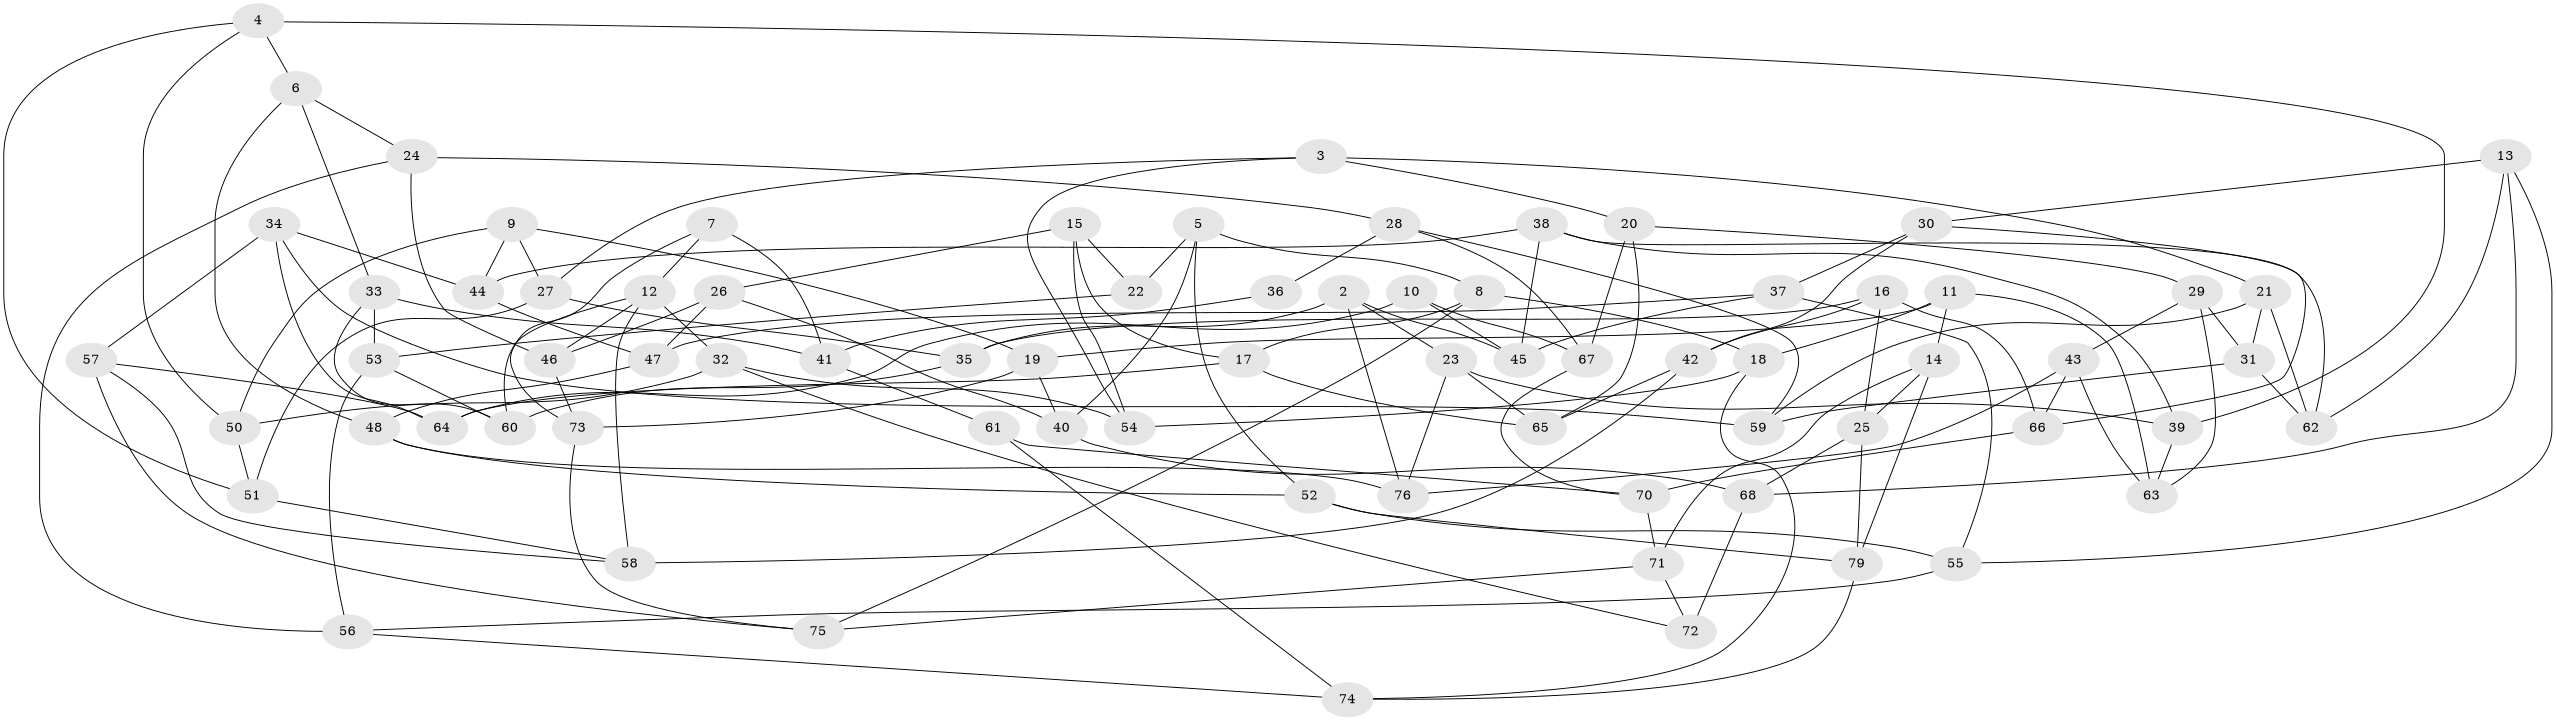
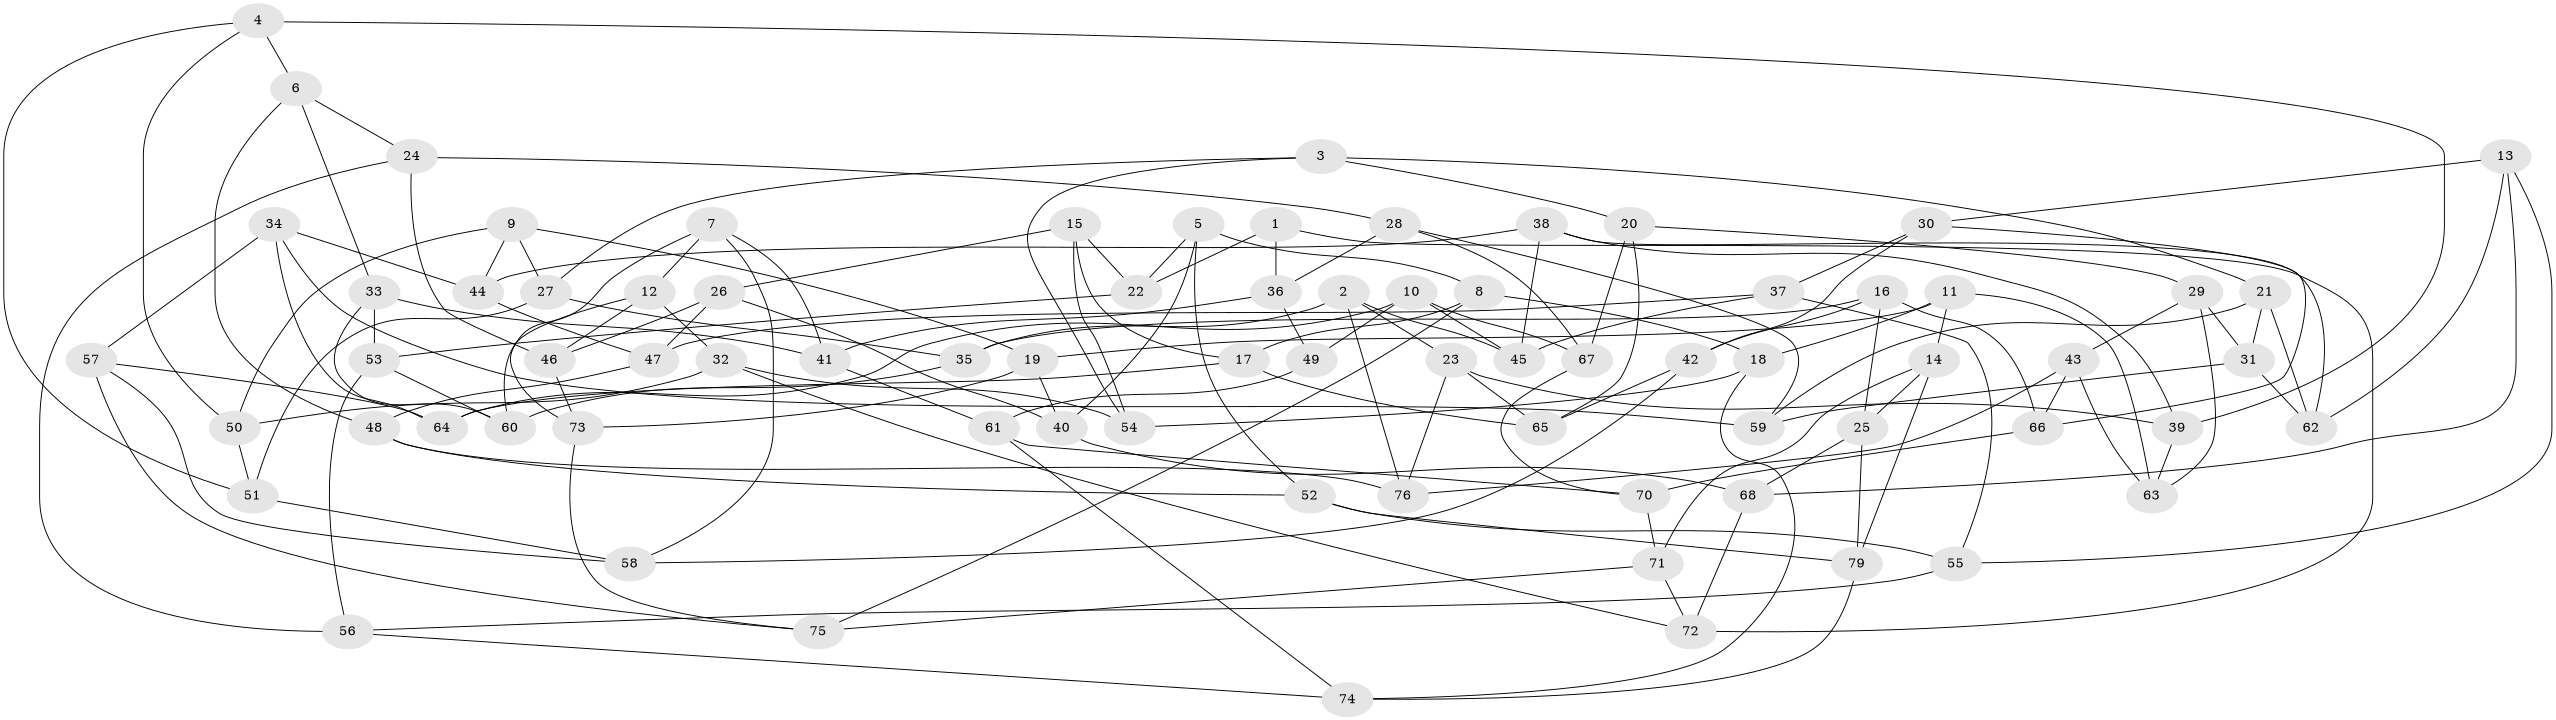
  graph {
    node [color=gray90 style=filled]
+   1
    22
    36
    72
    53
+   49
    41
    61
    2
    23
    35
    45
    76
    39
    65
    60
    3
    20
    21
    27
    54
    67
    29
    62
    31
    59
    51
    4
    6
    50
    24
    33
    48
    63
    58
    5
    8
    40
    52
    17
    18
    75
    68
    55
    n45 [label=79]
    46
    28
    56
    7
    12
    73
    32
    64
    74
    9
    19
    44
    47
    10
    70
    11
    14
    25
    71
    13
    30
    42
    66
    37
    15
    26
    16
    43
    34
    57
    38
+   1 -- 22
+   1 -- 36
+   1 -- 72
    22 -- 53
+   36 -- 49
    36 -- 41
    53 -- 60
    53 -- 56
+   49 -- 61
    41 -- 61
    61 -- 74
    61 -- 70
    2 -- 23
    2 -- 35
    2 -- 45
    2 -- 76
    23 -- 76
    23 -- 39
    23 -- 65
    35 -- 60
    39 -- 63
    3 -- 20
    3 -- 21
    3 -- 27
    3 -- 54
    20 -- 65
    20 -- 67
    20 -- 29
    21 -- 62
    21 -- 31
    21 -- 59
    27 -- 35
    27 -- 51
    67 -- 70
    29 -- 31
    29 -- 63
    29 -- 43
    31 -- 62
    31 -- 59
    51 -- 58
    4 -- 39
    4 -- 51
    4 -- 6
    4 -- 50
    6 -- 24
    6 -- 33
    6 -- 48
    50 -- 51
    24 -- 46
    24 -- 28
    24 -- 56
    33 -- 53
    33 -- 41
    33 -- 60
    48 -- 76
    48 -- 52
    5 -- 22
    5 -- 8
    5 -- 40
    5 -- 52
    8 -- 17
    8 -- 18
    8 -- 75
    40 -- 68
    52 -- 55
    52 -- n45
    17 -- 65
    17 -- 64
    18 -- 54
    18 -- 74
    68 -- 72
    55 -- 56
    n45 -- 74
    46 -- 73
    28 -- 36
    28 -- 67
    28 -- 59
    56 -- 74
    7 -- 41
-   12 -- 58
+   7 -- 58
    7 -- 12
    7 -- 73
    12 -- 60
    12 -- 46
    12 -- 32
    73 -- 75
    32 -- 72
    32 -- 54
    32 -- 50
    9 -- 27
    9 -- 50
    9 -- 19
    9 -- 44
    19 -- 40
    19 -- 73
    44 -- 47
    47 -- 48
+   10 -- 49
    10 -- 45
    10 -- 67
    10 -- 64
    70 -- 71
    11 -- 63
    11 -- 18
    11 -- 19
    11 -- 14
    14 -- n45
    14 -- 25
    14 -- 71
    25 -- 68
    25 -- n45
    71 -- 72
    71 -- 75
    13 -- 62
    13 -- 68
    13 -- 55
    13 -- 30
    30 -- 42
    30 -- 66
    30 -- 37
    42 -- 65
    42 -- 58
    66 -- 70
    37 -- 45
    37 -- 55
    37 -- 47
    15 -- 22
    15 -- 54
    15 -- 17
    15 -- 26
    26 -- 40
    26 -- 46
    26 -- 47
    16 -- 35
    16 -- 25
    16 -- 42
    16 -- 66
    43 -- 76
    43 -- 63
    43 -- 66
    34 -- 59
    34 -- 64
    34 -- 44
    34 -- 57
    57 -- 58
    57 -- 75
    57 -- 64
    38 -- 45
    38 -- 39
    38 -- 62
    38 -- 44
  }
